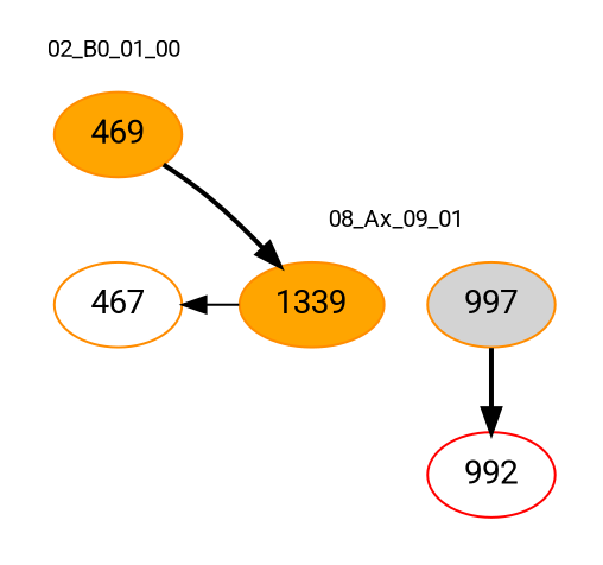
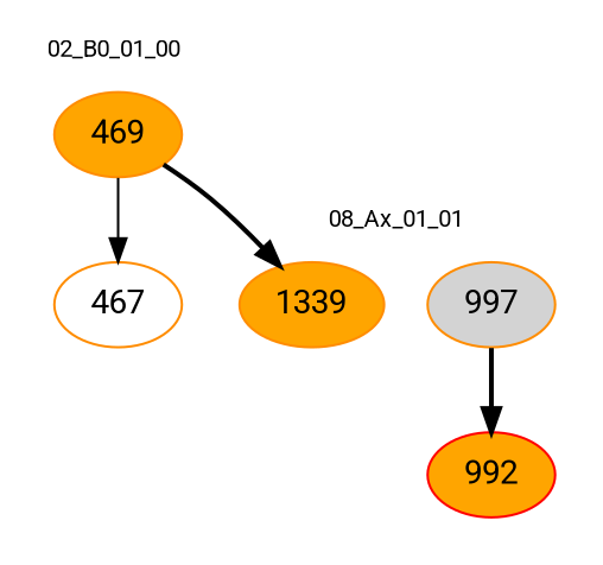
  digraph {
    fontname=Roboto
    node [color=darkorange fillcolor=white fontname=Roboto style=filled]
    edge [color=black fontname=Roboto style=bold]
    n1 [fillcolor=lightgrey label=997]
-   n2 [color=red label=992]
+   n2 [color=red fillcolor=orange label=992]
    n3 [fillcolor=orange label=1339]
    n4 [fillcolor=orange label=469]
    n5 [label=467]
    subgraph cluster_1 {
      color=white
      fontsize=10
-     label="08_Ax_09_01"
+     label="08_Ax_01_01"
      n1
      n2
      n3
    }
    subgraph cluster_2 {
      color=white
      fontsize=10
      label="02_B0_01_00"
      n4
      n5
    }
    n1 -> n2
    n4 -> n3
-   n3 -> n5 [style=solid]
+   n4 -> n5 [style=solid]
  }
